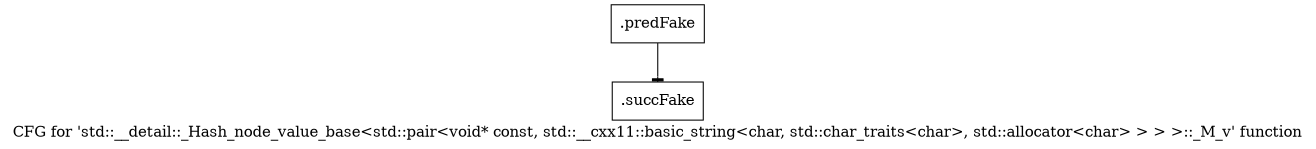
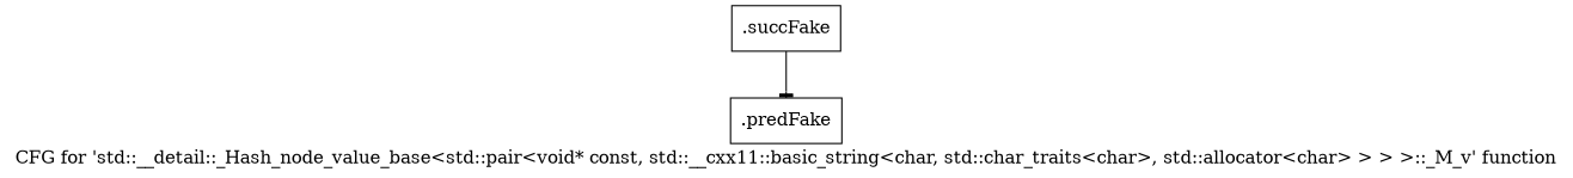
  digraph {
    label="CFG for 'std::__detail::_Hash_node_value_base\<std::pair\<void* const, std::__cxx11::basic_string\<char, std::char_traits\<char\>, std::allocator\<char\> \> \> \>::_M_v' function"
    node [shape=record]
    n1 [label="{.predFake}"]
    n2 [filename="/media/miguel/NewVolume/Linux/Xilinx/Vitis_HLS/2020.2/tps/lnx64/gcc-6.2.0/lib/gcc/x86_64-pc-linux-gnu/6.2.0/../../../../include/c++/6.2.0/bits/hashtable_policy.h" label="{.succFake}" linenumber=258]
-   n1 -> n2 [execusionnum=3 filename="/media/miguel/NewVolume/Linux/Xilinx/Vitis_HLS/2020.2/tps/lnx64/gcc-6.2.0/lib/gcc/x86_64-pc-linux-gnu/6.2.0/../../../../include/c++/6.2.0/bits/hashtable_policy.h" arrowhead=tee]
+   n2 -> n1 [execusionnum=3 filename="/media/miguel/NewVolume/Linux/Xilinx/Vitis_HLS/2020.2/tps/lnx64/gcc-6.2.0/lib/gcc/x86_64-pc-linux-gnu/6.2.0/../../../../include/c++/6.2.0/bits/hashtable_policy.h" arrowhead=tee]
  }
